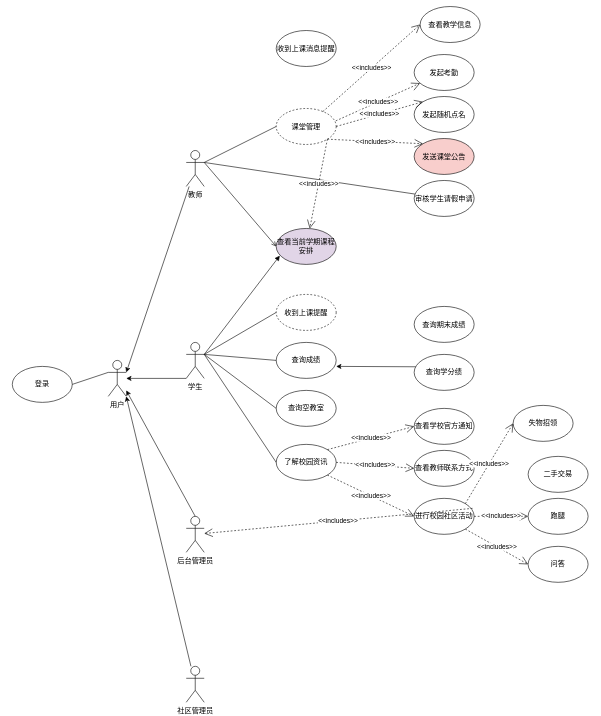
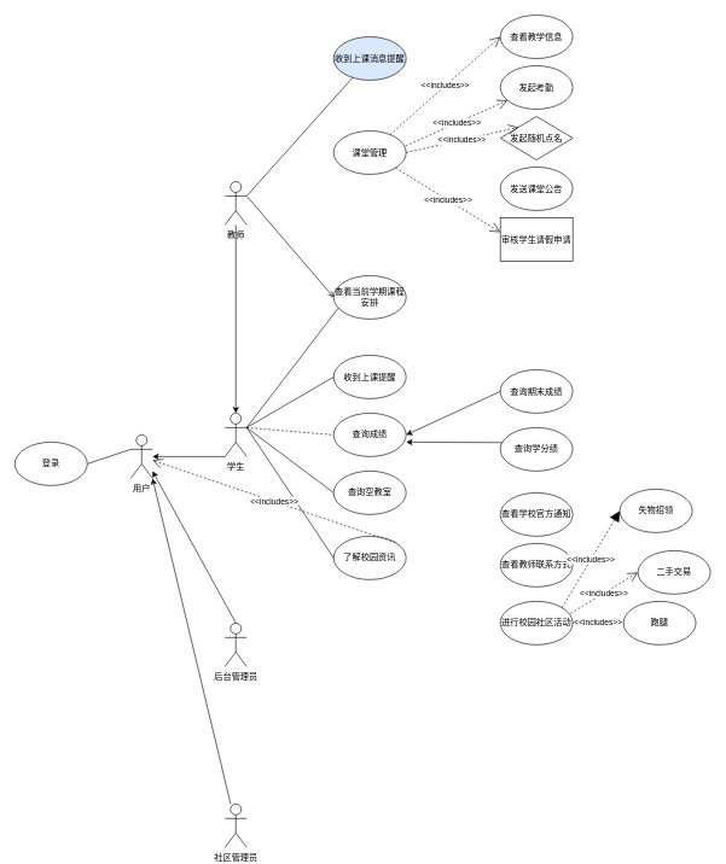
  <mxCell id="0" />
  <mxCell id="1" parent="0" />
  <mxCell id="2" value="教师" style="shape=umlActor;verticalLabelPosition=bottom;verticalAlign=top;html=1;outlineConnect=0;align=center;" vertex="1" parent="1"><mxGeometry x="310" y="250" width="30" height="60" as="geometry" /></mxCell>
  <mxCell id="3" style="rounded=0;orthogonalLoop=1;jettySize=auto;html=1;exitX=0;exitY=1;exitDx=0;exitDy=0;exitPerimeter=0;" edge="1" parent="1" source="4" target="5"><mxGeometry relative="1" as="geometry" /></mxCell>
  <mxCell id="4" value="学生" style="shape=umlActor;verticalLabelPosition=bottom;verticalAlign=top;html=1;outlineConnect=0;" vertex="1" parent="1"><mxGeometry x="310" y="570" width="30" height="60" as="geometry" /></mxCell>
  <mxCell id="5" value="用户" style="shape=umlActor;verticalLabelPosition=bottom;verticalAlign=top;html=1;outlineConnect=0;" vertex="1" parent="1"><mxGeometry x="180" y="600" width="30" height="60" as="geometry" /></mxCell>
  <mxCell id="6" value="登录" style="ellipse;whiteSpace=wrap;html=1;" vertex="1" parent="1"><mxGeometry x="20" y="610" width="100" height="60" as="geometry" /></mxCell>
- <mxCell id="7" value="查看当前学期课程安排" style="ellipse;whiteSpace=wrap;html=1;fillColor=#e1d5e7;" vertex="1" parent="1"><mxGeometry x="460" y="380" width="100" height="60" as="geometry" /></mxCell>
+ <mxCell id="7" value="查看当前学期课程安排" style="ellipse;whiteSpace=wrap;html=1;" vertex="1" parent="1"><mxGeometry x="460" y="380" width="100" height="60" as="geometry" /></mxCell>
  <mxCell id="8" value="后台管理员" style="shape=umlActor;verticalLabelPosition=bottom;verticalAlign=top;html=1;outlineConnect=0;" vertex="1" parent="1"><mxGeometry x="310" y="860" width="30" height="60" as="geometry" /></mxCell>
  <mxCell id="9" style="rounded=0;orthogonalLoop=1;jettySize=auto;html=1;" edge="1" parent="1" source="10"><mxGeometry relative="1" as="geometry"><mxPoint x="325" y="837" as="sourcePoint" /><mxPoint x="210" y="659.997" as="targetPoint" /></mxGeometry></mxCell>
  <mxCell id="10" value="社区管理员" style="shape=umlActor;verticalLabelPosition=bottom;verticalAlign=top;html=1;outlineConnect=0;" vertex="1" parent="1"><mxGeometry x="310" y="1110" width="30" height="60" as="geometry" /></mxCell>
  <mxCell id="11" value="" style="endArrow=none;html=1;rounded=0;exitX=1;exitY=0.5;exitDx=0;exitDy=0;entryX=0;entryY=0.333;entryDx=0;entryDy=0;entryPerimeter=0;" edge="1" parent="1" source="6" target="5"><mxGeometry width="50" height="50" relative="1" as="geometry"><mxPoint x="150" y="680" as="sourcePoint" /><mxPoint x="200" y="630" as="targetPoint" /></mxGeometry></mxCell>
- <mxCell id="12" value="收到上课消息提醒" style="ellipse;whiteSpace=wrap;html=1;" vertex="1" parent="1"><mxGeometry x="460" y="50" width="100" height="60" as="geometry" /></mxCell>
- <mxCell id="13" style="rounded=0;orthogonalLoop=1;jettySize=auto;html=1;entryX=1;entryY=0.333;entryDx=0;entryDy=0;entryPerimeter=0;" edge="1" parent="1" source="2" target="5"><mxGeometry relative="1" as="geometry" /></mxCell>
+ <mxCell id="12" value="收到上课消息提醒" style="ellipse;whiteSpace=wrap;html=1;fillColor=#dae8fc;" vertex="1" parent="1"><mxGeometry x="460" y="50" width="100" height="60" as="geometry" /></mxCell>
+ <mxCell id="13" style="rounded=0;orthogonalLoop=1;jettySize=auto;html=1;" edge="1" parent="1" source="2" target="4"><mxGeometry relative="1" as="geometry" /></mxCell>
  <mxCell id="14" style="rounded=0;orthogonalLoop=1;jettySize=auto;html=1;exitX=0.5;exitY=0;exitDx=0;exitDy=0;exitPerimeter=0;entryX=1;entryY=1;entryDx=0;entryDy=0;entryPerimeter=0;" edge="1" parent="1" source="8"><mxGeometry relative="1" as="geometry"><mxPoint x="325" y="710" as="sourcePoint" /><mxPoint x="210" y="650" as="targetPoint" /></mxGeometry></mxCell>
  <mxCell id="15" value="" style="endArrow=open;html=1;rounded=0;exitX=1;exitY=0.333;exitDx=0;exitDy=0;exitPerimeter=0;entryX=0;entryY=0.5;entryDx=0;entryDy=0;" edge="1" parent="1" source="2" target="7"><mxGeometry width="50" height="50" relative="1" as="geometry"><mxPoint x="379" y="80" as="sourcePoint" /><mxPoint x="429" y="30" as="targetPoint" /></mxGeometry></mxCell>
- <mxCell id="16" value="" style="endArrow=none;html=1;rounded=0;exitX=1;exitY=0.333;exitDx=0;exitDy=0;exitPerimeter=0;" edge="1" parent="1" source="2" target="22"><mxGeometry width="50" height="50" relative="1" as="geometry"><mxPoint x="330" y="100" as="sourcePoint" /><mxPoint x="470" y="40" as="targetPoint" /></mxGeometry></mxCell>
- <mxCell id="17" value="课堂管理" style="ellipse;whiteSpace=wrap;html=1;dashed=1;" vertex="1" parent="1"><mxGeometry x="460" y="180" width="100" height="60" as="geometry" /></mxCell>
- <mxCell id="18" value="查看教学信息" style="ellipse;whiteSpace=wrap;html=1;" vertex="1" parent="1"><mxGeometry x="700" y="10" width="100" height="60" as="geometry" /></mxCell>
+ <mxCell id="16" value="" style="endArrow=none;html=1;rounded=0;exitX=1;exitY=0.333;exitDx=0;exitDy=0;exitPerimeter=0;" edge="1" parent="1" source="2" target="12"><mxGeometry width="50" height="50" relative="1" as="geometry"><mxPoint x="330" y="100" as="sourcePoint" /><mxPoint x="470" y="40" as="targetPoint" /></mxGeometry></mxCell>
+ <mxCell id="17" value="课堂管理" style="ellipse;whiteSpace=wrap;html=1;" vertex="1" parent="1"><mxGeometry x="460" y="180" width="100" height="60" as="geometry" /></mxCell>
+ <mxCell id="18" value="查看教学信息" style="ellipse;whiteSpace=wrap;html=1;" vertex="1" parent="1"><mxGeometry x="690" y="20" width="100" height="60" as="geometry" /></mxCell>
  <mxCell id="19" value="发起考勤" style="ellipse;whiteSpace=wrap;html=1;" vertex="1" parent="1"><mxGeometry x="690" y="90" width="100" height="60" as="geometry" /></mxCell>
- <mxCell id="20" value="发起随机点名" style="ellipse;whiteSpace=wrap;html=1;" vertex="1" parent="1"><mxGeometry x="690" y="160" width="100" height="60" as="geometry" /></mxCell>
- <mxCell id="21" value="发送课堂公告" style="ellipse;whiteSpace=wrap;html=1;fillColor=#f8cecc;" vertex="1" parent="1"><mxGeometry x="690" y="230" width="100" height="60" as="geometry" /></mxCell>
- <mxCell id="22" value="审核学生请假申请" style="ellipse;whiteSpace=wrap;html=1;" vertex="1" parent="1"><mxGeometry x="690" y="300" width="100" height="60" as="geometry" /></mxCell>
+ <mxCell id="20" value="发起随机点名" style="rhombus;whiteSpace=wrap;html=1;" vertex="1" parent="1"><mxGeometry x="690" y="160" width="100" height="60" as="geometry" /></mxCell>
+ <mxCell id="21" value="发送课堂公告" style="ellipse;whiteSpace=wrap;html=1;" vertex="1" parent="1"><mxGeometry x="690" y="230" width="100" height="60" as="geometry" /></mxCell>
+ <mxCell id="22" value="审核学生请假申请" style="whiteSpace=wrap;html=1;rounded=0;" vertex="1" parent="1"><mxGeometry x="690" y="300" width="100" height="60" as="geometry" /></mxCell>
  <mxCell id="23" value="&amp;lt;&amp;lt;includes&amp;gt;&amp;gt;" style="endArrow=open;endSize=12;dashed=1;html=1;rounded=0;entryX=0;entryY=0.5;entryDx=0;entryDy=0;" edge="1" parent="1" source="17" target="18"><mxGeometry width="160" relative="1" as="geometry"><mxPoint x="570" y="40" as="sourcePoint" /><mxPoint x="660" y="40" as="targetPoint" /></mxGeometry></mxCell>
  <mxCell id="24" value="&amp;lt;&amp;lt;includes&amp;gt;&amp;gt;" style="endArrow=open;endSize=12;dashed=1;html=1;rounded=0;exitX=0.993;exitY=0.344;exitDx=0;exitDy=0;exitPerimeter=0;" edge="1" parent="1" source="17" target="19"><mxGeometry width="160" relative="1" as="geometry"><mxPoint x="580" y="50" as="sourcePoint" /><mxPoint x="670" y="50" as="targetPoint" /></mxGeometry></mxCell>
  <mxCell id="25" value="&amp;lt;&amp;lt;includes&amp;gt;&amp;gt;" style="endArrow=open;endSize=12;dashed=1;html=1;rounded=0;exitX=1;exitY=0.5;exitDx=0;exitDy=0;entryX=0;entryY=0;entryDx=0;entryDy=0;" edge="1" parent="1" source="17" target="20"><mxGeometry width="160" relative="1" as="geometry"><mxPoint x="590" y="60" as="sourcePoint" /><mxPoint x="680" y="60" as="targetPoint" /></mxGeometry></mxCell>
- <mxCell id="26" value="&amp;lt;&amp;lt;includes&amp;gt;&amp;gt;" style="endArrow=open;endSize=12;dashed=1;html=1;rounded=0;exitX=1;exitY=1;exitDx=0;exitDy=0;entryX=0;entryY=0;entryDx=0;entryDy=0;" edge="1" parent="1" source="17" target="21"><mxGeometry width="160" relative="1" as="geometry"><mxPoint x="600" y="70" as="sourcePoint" /><mxPoint x="690" y="70" as="targetPoint" /></mxGeometry></mxCell>
- <mxCell id="27" value="&amp;lt;&amp;lt;includes&amp;gt;&amp;gt;" style="endArrow=open;endSize=12;dashed=1;html=1;rounded=0;exitX=1;exitY=1;exitDx=0;exitDy=0;" edge="1" parent="1" source="17" target="7"><mxGeometry width="160" relative="1" as="geometry"><mxPoint x="610" y="80" as="sourcePoint" /><mxPoint x="700" y="80" as="targetPoint" /></mxGeometry></mxCell>
- <mxCell id="28" value="" style="endArrow=none;html=1;rounded=0;exitX=1;exitY=0.333;exitDx=0;exitDy=0;exitPerimeter=0;entryX=0;entryY=0.5;entryDx=0;entryDy=0;" edge="1" parent="1" source="2" target="17"><mxGeometry width="50" height="50" relative="1" as="geometry"><mxPoint x="330" y="100" as="sourcePoint" /><mxPoint x="472" y="122" as="targetPoint" /></mxGeometry></mxCell>
- <mxCell id="29" value="收到上课提醒" style="ellipse;whiteSpace=wrap;html=1;dashed=1;" vertex="1" parent="1"><mxGeometry x="460" y="490" width="100" height="60" as="geometry" /></mxCell>
- <mxCell id="30" value="" style="endArrow=block;html=1;rounded=0;exitX=1;exitY=0.333;exitDx=0;exitDy=0;exitPerimeter=0;entryX=0.06;entryY=0.756;entryDx=0;entryDy=0;entryPerimeter=0;" edge="1" parent="1" source="4" target="7"><mxGeometry width="50" height="50" relative="1" as="geometry"><mxPoint x="350" y="280" as="sourcePoint" /><mxPoint x="470" y="420" as="targetPoint" /></mxGeometry></mxCell>
+ <mxCell id="27" value="&amp;lt;&amp;lt;includes&amp;gt;&amp;gt;" style="endArrow=open;endSize=12;dashed=1;html=1;rounded=0;exitX=1;exitY=1;exitDx=0;exitDy=0;entryX=0;entryY=0.333;entryDx=0;entryDy=0;entryPerimeter=0;" edge="1" parent="1" source="17" target="22"><mxGeometry width="160" relative="1" as="geometry"><mxPoint x="610" y="80" as="sourcePoint" /><mxPoint x="700" y="80" as="targetPoint" /></mxGeometry></mxCell>
+ <mxCell id="29" value="收到上课提醒" style="ellipse;whiteSpace=wrap;html=1;" vertex="1" parent="1"><mxGeometry x="460" y="490" width="100" height="60" as="geometry" /></mxCell>
+ <mxCell id="30" value="" style="endArrow=none;html=1;rounded=0;exitX=1;exitY=0.333;exitDx=0;exitDy=0;exitPerimeter=0;entryX=0.06;entryY=0.756;entryDx=0;entryDy=0;entryPerimeter=0;" edge="1" parent="1" source="4" target="7"><mxGeometry width="50" height="50" relative="1" as="geometry"><mxPoint x="350" y="280" as="sourcePoint" /><mxPoint x="470" y="420" as="targetPoint" /></mxGeometry></mxCell>
  <mxCell id="31" value="" style="endArrow=none;html=1;rounded=0;exitX=1;exitY=0.333;exitDx=0;exitDy=0;exitPerimeter=0;entryX=0;entryY=0.5;entryDx=0;entryDy=0;" edge="1" parent="1" source="4" target="29"><mxGeometry width="50" height="50" relative="1" as="geometry"><mxPoint x="360" y="290" as="sourcePoint" /><mxPoint x="480" y="430" as="targetPoint" /></mxGeometry></mxCell>
  <mxCell id="32" value="查询成绩" style="ellipse;whiteSpace=wrap;html=1;" vertex="1" parent="1"><mxGeometry x="460" y="570" width="100" height="60" as="geometry" /></mxCell>
  <mxCell id="33" value="查询空教室" style="ellipse;whiteSpace=wrap;html=1;" vertex="1" parent="1"><mxGeometry x="460" y="650" width="100" height="60" as="geometry" /></mxCell>
+ <mxCell id="34" style="rounded=0;orthogonalLoop=1;jettySize=auto;html=1;exitX=0;exitY=0.5;exitDx=0;exitDy=0;entryX=1;entryY=0.5;entryDx=0;entryDy=0;" edge="1" parent="1" source="35" target="32"><mxGeometry relative="1" as="geometry" /></mxCell>
  <mxCell id="35" value="查询期末成绩" style="ellipse;whiteSpace=wrap;html=1;" vertex="1" parent="1"><mxGeometry x="690" y="510" width="100" height="60" as="geometry" /></mxCell>
  <mxCell id="36" style="rounded=0;orthogonalLoop=1;jettySize=auto;html=1;exitX=0.027;exitY=0.344;exitDx=0;exitDy=0;exitPerimeter=0;" edge="1" parent="1" source="37"><mxGeometry relative="1" as="geometry"><mxPoint x="560" y="610" as="targetPoint" /><mxPoint x="690" y="640" as="sourcePoint" /></mxGeometry></mxCell>
  <mxCell id="37" value="查询学分绩" style="ellipse;whiteSpace=wrap;html=1;" vertex="1" parent="1"><mxGeometry x="690" y="590" width="100" height="60" as="geometry" /></mxCell>
- <mxCell id="38" value="" style="endArrow=none;html=1;rounded=0;exitX=1;exitY=0.333;exitDx=0;exitDy=0;exitPerimeter=0;entryX=0;entryY=0.5;entryDx=0;entryDy=0;" edge="1" parent="1" source="4" target="32"><mxGeometry width="50" height="50" relative="1" as="geometry"><mxPoint x="350" y="600" as="sourcePoint" /><mxPoint x="470" y="530" as="targetPoint" /></mxGeometry></mxCell>
+ <mxCell id="38" value="" style="endArrow=none;html=1;rounded=0;exitX=1;exitY=0.333;exitDx=0;exitDy=0;exitPerimeter=0;entryX=0;entryY=0.5;entryDx=0;entryDy=0;dashed=1;" edge="1" parent="1" source="4" target="32"><mxGeometry width="50" height="50" relative="1" as="geometry"><mxPoint x="350" y="600" as="sourcePoint" /><mxPoint x="470" y="530" as="targetPoint" /></mxGeometry></mxCell>
  <mxCell id="39" value="" style="endArrow=none;html=1;rounded=0;exitX=1;exitY=0.333;exitDx=0;exitDy=0;exitPerimeter=0;entryX=0;entryY=0.5;entryDx=0;entryDy=0;" edge="1" parent="1" source="4" target="33"><mxGeometry width="50" height="50" relative="1" as="geometry"><mxPoint x="350" y="600" as="sourcePoint" /><mxPoint x="470" y="610" as="targetPoint" /></mxGeometry></mxCell>
  <mxCell id="40" value="了解校园资讯" style="ellipse;whiteSpace=wrap;html=1;" vertex="1" parent="1"><mxGeometry x="460" y="740" width="100" height="60" as="geometry" /></mxCell>
  <mxCell id="41" value="" style="endArrow=none;html=1;rounded=0;exitX=1;exitY=0.333;exitDx=0;exitDy=0;exitPerimeter=0;entryX=0;entryY=0.5;entryDx=0;entryDy=0;" edge="1" parent="1" source="4" target="40"><mxGeometry width="50" height="50" relative="1" as="geometry"><mxPoint x="350" y="600" as="sourcePoint" /><mxPoint x="458" y="762" as="targetPoint" /></mxGeometry></mxCell>
  <mxCell id="42" value="查看学校官方通知" style="ellipse;whiteSpace=wrap;html=1;" vertex="1" parent="1"><mxGeometry x="690" y="680" width="100" height="60" as="geometry" /></mxCell>
  <mxCell id="43" value="查看教师联系方式" style="ellipse;whiteSpace=wrap;html=1;" vertex="1" parent="1"><mxGeometry x="690" y="750" width="100" height="60" as="geometry" /></mxCell>
  <mxCell id="44" value="进行校园社区活动" style="ellipse;whiteSpace=wrap;html=1;" vertex="1" parent="1"><mxGeometry x="690" y="830" width="100" height="60" as="geometry" /></mxCell>
- <mxCell id="45" value="&amp;lt;&amp;lt;includes&amp;gt;&amp;gt;" style="endArrow=open;endSize=12;dashed=1;html=1;rounded=0;exitX=1;exitY=0;exitDx=0;exitDy=0;entryX=0;entryY=0.5;entryDx=0;entryDy=0;" edge="1" parent="1" source="40" target="42"><mxGeometry width="160" relative="1" as="geometry"><mxPoint x="570" y="420" as="sourcePoint" /><mxPoint x="700" y="420" as="targetPoint" /></mxGeometry></mxCell>
- <mxCell id="46" value="&amp;lt;&amp;lt;includes&amp;gt;&amp;gt;" style="endArrow=open;endSize=12;dashed=1;html=1;rounded=0;exitX=1;exitY=0.5;exitDx=0;exitDy=0;entryX=0;entryY=0.5;entryDx=0;entryDy=0;" edge="1" parent="1" source="40" target="43"><mxGeometry width="160" relative="1" as="geometry"><mxPoint x="555" y="759" as="sourcePoint" /><mxPoint x="700" y="720" as="targetPoint" /></mxGeometry></mxCell>
- <mxCell id="47" value="&amp;lt;&amp;lt;includes&amp;gt;&amp;gt;" style="endArrow=open;endSize=12;dashed=1;html=1;rounded=0;exitX=1;exitY=1;exitDx=0;exitDy=0;entryX=0;entryY=0.5;entryDx=0;entryDy=0;" edge="1" parent="1" source="40" target="44"><mxGeometry width="160" relative="1" as="geometry"><mxPoint x="565" y="769" as="sourcePoint" /><mxPoint x="710" y="730" as="targetPoint" /></mxGeometry></mxCell>
+ <mxCell id="45" value="&amp;lt;&amp;lt;includes&amp;gt;&amp;gt;" style="endArrow=open;endSize=12;dashed=1;html=1;rounded=0;exitX=1;exitY=0;exitDx=0;exitDy=0;" edge="1" parent="1" source="40" target="5"><mxGeometry width="160" relative="1" as="geometry"><mxPoint x="570" y="420" as="sourcePoint" /><mxPoint x="700" y="420" as="targetPoint" /></mxGeometry></mxCell>
  <mxCell id="48" value="失物招领" style="ellipse;whiteSpace=wrap;html=1;" vertex="1" parent="1"><mxGeometry x="855" y="675" width="100" height="60" as="geometry" /></mxCell>
  <mxCell id="49" value="二手交易" style="ellipse;whiteSpace=wrap;html=1;" vertex="1" parent="1"><mxGeometry x="880" y="760" width="100" height="60" as="geometry" /></mxCell>
- <mxCell id="50" value="跑腿" style="ellipse;whiteSpace=wrap;html=1;" vertex="1" parent="1"><mxGeometry x="880" y="830" width="100" height="60" as="geometry" /></mxCell>
- <mxCell id="51" value="问答" style="ellipse;whiteSpace=wrap;html=1;" vertex="1" parent="1"><mxGeometry x="880" y="910" width="100" height="60" as="geometry" /></mxCell>
- <mxCell id="52" value="&amp;lt;&amp;lt;includes&amp;gt;&amp;gt;" style="endArrow=open;endSize=12;dashed=1;html=1;rounded=0;exitX=1;exitY=0;exitDx=0;exitDy=0;entryX=0;entryY=0.5;entryDx=0;entryDy=0;" edge="1" parent="1" source="44" target="48"><mxGeometry width="160" relative="1" as="geometry"><mxPoint x="555" y="801" as="sourcePoint" /><mxPoint x="700" y="870" as="targetPoint" /></mxGeometry></mxCell>
- <mxCell id="53" value="&amp;lt;&amp;lt;includes&amp;gt;&amp;gt;" style="endArrow=open;endSize=12;dashed=1;html=1;rounded=0;exitX=0.973;exitY=0.278;exitDx=0;exitDy=0;exitPerimeter=0;" edge="1" parent="1" source="44" target="8"><mxGeometry width="160" relative="1" as="geometry"><mxPoint x="785" y="849" as="sourcePoint" /><mxPoint x="890" y="720" as="targetPoint" /></mxGeometry></mxCell>
+ <mxCell id="50" value="跑腿" style="ellipse;whiteSpace=wrap;html=1;" vertex="1" parent="1"><mxGeometry x="860" y="830" width="100" height="60" as="geometry" /></mxCell>
+ <mxCell id="52" value="&amp;lt;&amp;lt;includes&amp;gt;&amp;gt;" style="endArrow=block;endSize=12;dashed=1;html=1;rounded=0;exitX=1;exitY=0;exitDx=0;exitDy=0;entryX=0;entryY=0.5;entryDx=0;entryDy=0;" edge="1" parent="1" source="44" target="48"><mxGeometry width="160" relative="1" as="geometry"><mxPoint x="555" y="801" as="sourcePoint" /><mxPoint x="700" y="870" as="targetPoint" /></mxGeometry></mxCell>
+ <mxCell id="53" value="&amp;lt;&amp;lt;includes&amp;gt;&amp;gt;" style="endArrow=open;endSize=12;dashed=1;html=1;rounded=0;exitX=0.973;exitY=0.278;exitDx=0;exitDy=0;entryX=0;entryY=0.5;entryDx=0;entryDy=0;exitPerimeter=0;" edge="1" parent="1" source="44" target="49"><mxGeometry width="160" relative="1" as="geometry"><mxPoint x="785" y="849" as="sourcePoint" /><mxPoint x="890" y="720" as="targetPoint" /></mxGeometry></mxCell>
  <mxCell id="54" value="&amp;lt;&amp;lt;includes&amp;gt;&amp;gt;" style="endArrow=open;endSize=12;dashed=1;html=1;rounded=0;exitX=1;exitY=0.5;exitDx=0;exitDy=0;" edge="1" parent="1" source="44" target="50"><mxGeometry width="160" relative="1" as="geometry"><mxPoint x="795" y="859" as="sourcePoint" /><mxPoint x="900" y="730" as="targetPoint" /></mxGeometry></mxCell>
- <mxCell id="55" value="&amp;lt;&amp;lt;includes&amp;gt;&amp;gt;" style="endArrow=open;endSize=12;dashed=1;html=1;rounded=0;exitX=1;exitY=1;exitDx=0;exitDy=0;entryX=0;entryY=0.5;entryDx=0;entryDy=0;" edge="1" parent="1" source="44" target="51"><mxGeometry width="160" relative="1" as="geometry"><mxPoint x="805" y="869" as="sourcePoint" /><mxPoint x="910" y="740" as="targetPoint" /></mxGeometry></mxCell>
